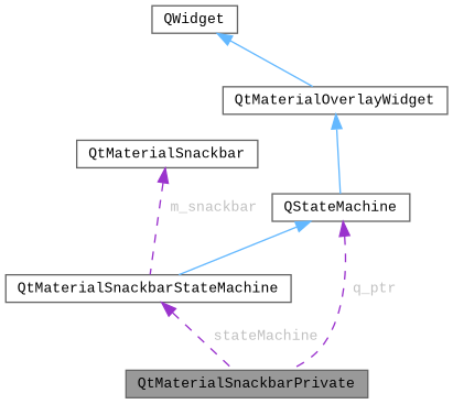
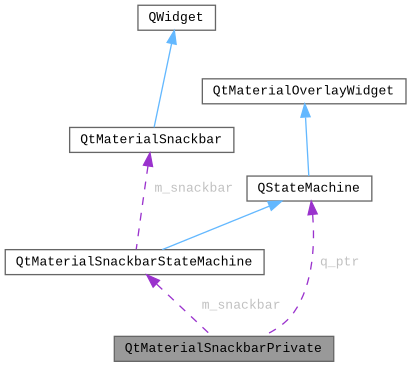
  digraph {
    fontname="Liberation Mono"
    node [color=gray40 fillcolor=white fontname="Liberation Mono" fontsize=10 shape=box style=filled]
    edge [color=darkorchid3 dir=back fontname="Liberation Mono" fontsize=10 labelfontname=Helvetica labelfontsize=10 style=dashed]
    n1 [fillcolor=grey60 fontcolor=black height=0.2 label=QtMaterialSnackbarPrivate width=0.4]
    n2 [height=0.2 label=QtMaterialSnackbar width=0.4]
    n3 [height=0.2 label=QtMaterialSnackbarStateMachine width=0.4]
    n4 [height=0.2 label=QtMaterialOverlayWidget width=0.4]
    n5 [height=0.2 label=QStateMachine width=0.4]
    n6 [height=0.2 label=QWidget width=0.4]
    n2 -> n3 [fontcolor=grey label=" m_snackbar"]
-   n3 -> n1 [fontcolor=grey label=" stateMachine"]
+   n3 -> n1 [fontcolor=grey label=" m_snackbar"]
    n4 -> n5 [color=steelblue1 style=solid]
    n5 -> n1 [fontcolor=grey label=" q_ptr"]
    n5 -> n3 [color=steelblue1 style=solid]
-   n6 -> n4 [color=steelblue1 style=solid]
+   n6 -> n2 [color=steelblue1 style=solid]
  }
